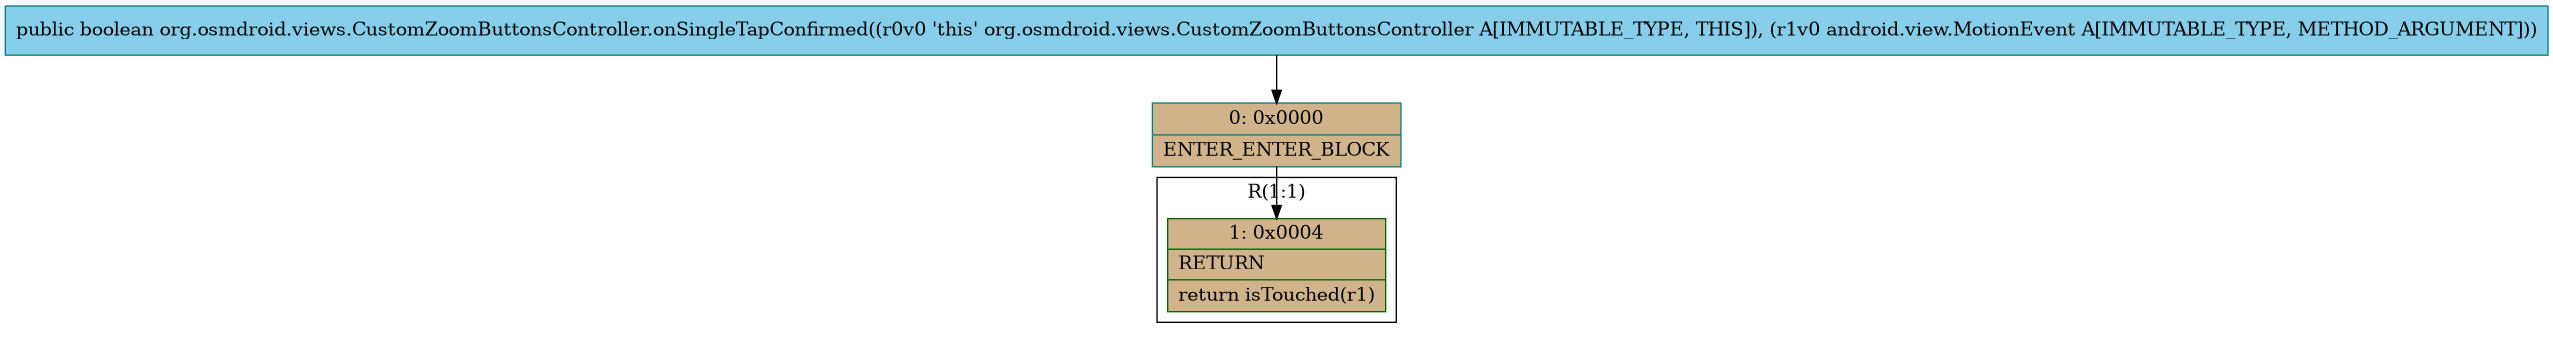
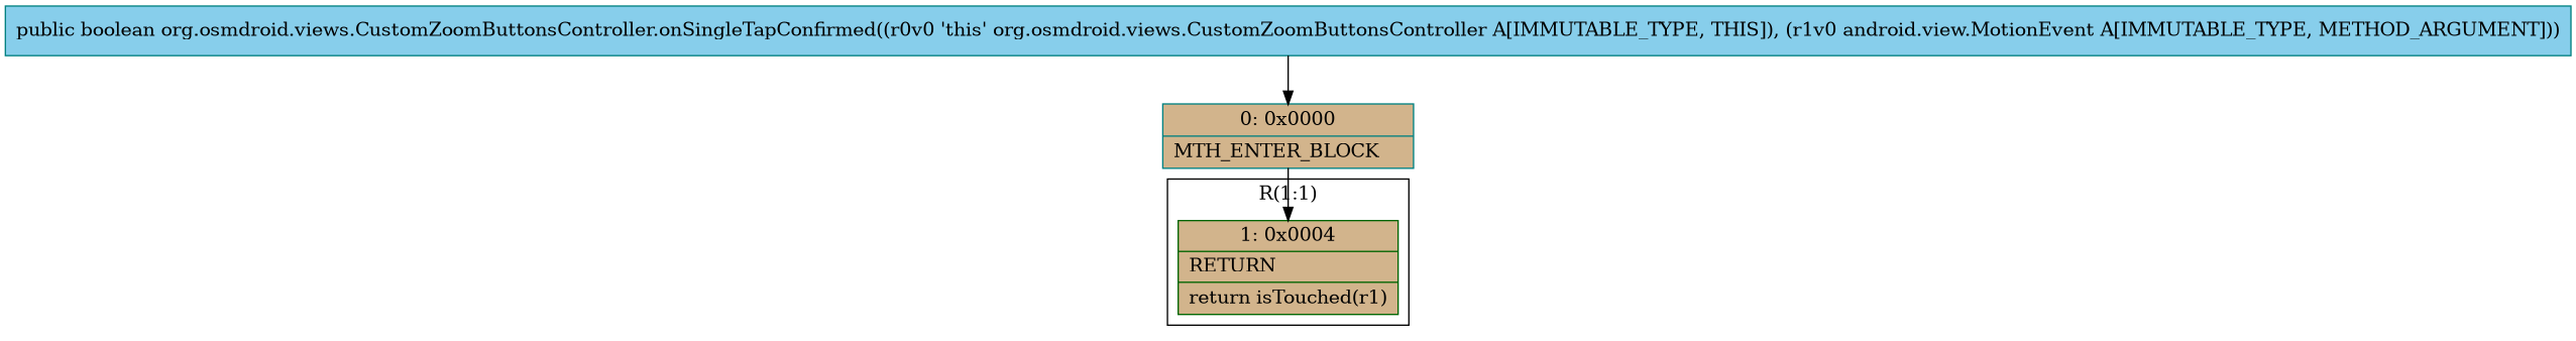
  digraph {
    node [color=teal shape=record style=filled fillcolor=tan]
    n1 [color=darkgreen label="{1\:\ 0x0004|RETURN\l|return isTouched(r1)\l}"]
-   n2 [label="{0\:\ 0x0000|ENTER_ENTER_BLOCK\l}"]
+   n2 [label="{0\:\ 0x0000|MTH_ENTER_BLOCK\l}"]
    n3 [label="{public boolean org.osmdroid.views.CustomZoomButtonsController.onSingleTapConfirmed((r0v0 'this' org.osmdroid.views.CustomZoomButtonsController A[IMMUTABLE_TYPE, THIS]), (r1v0 android.view.MotionEvent A[IMMUTABLE_TYPE, METHOD_ARGUMENT])) }" fillcolor=skyblue]
    subgraph cluster_1 {
      label="R(1:1)"
      n1
    }
    n2 -> n1
    n3 -> n2
  }
